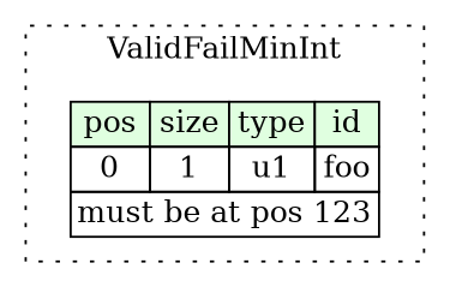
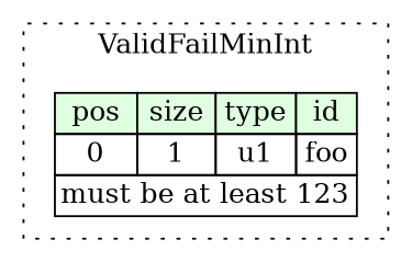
  digraph {
    rankdir=TB
-   n1 [label=<<TABLE BORDER="0" CELLBORDER="1" CELLSPACING="0"> 			<TR><TD BGCOLOR="#E0FFE0">pos</TD><TD BGCOLOR="#E0FFE0">size</TD><TD BGCOLOR="#E0FFE0">type</TD><TD BGCOLOR="#E0FFE0">id</TD></TR> 			<TR><TD PORT="foo_pos">0</TD><TD PORT="foo_size">1</TD><TD>u1</TD><TD PORT="foo_type">foo</TD></TR> 			<TR><TD COLSPAN="4" PORT="foo__valid">must be at pos 123</TD></TR> 		</TABLE>> shape=plaintext]
+   n1 [label=<<TABLE BORDER="0" CELLBORDER="1" CELLSPACING="0"> 			<TR><TD BGCOLOR="#E0FFE0">pos</TD><TD BGCOLOR="#E0FFE0">size</TD><TD BGCOLOR="#E0FFE0">type</TD><TD BGCOLOR="#E0FFE0">id</TD></TR> 			<TR><TD PORT="foo_pos">0</TD><TD PORT="foo_size">1</TD><TD>u1</TD><TD PORT="foo_type">foo</TD></TR> 			<TR><TD COLSPAN="4" PORT="foo__valid">must be at least 123</TD></TR> 		</TABLE>> shape=plaintext]
    subgraph cluster_1 {
      label=ValidFailMinInt
      style=dotted
      n1
    }
  }
